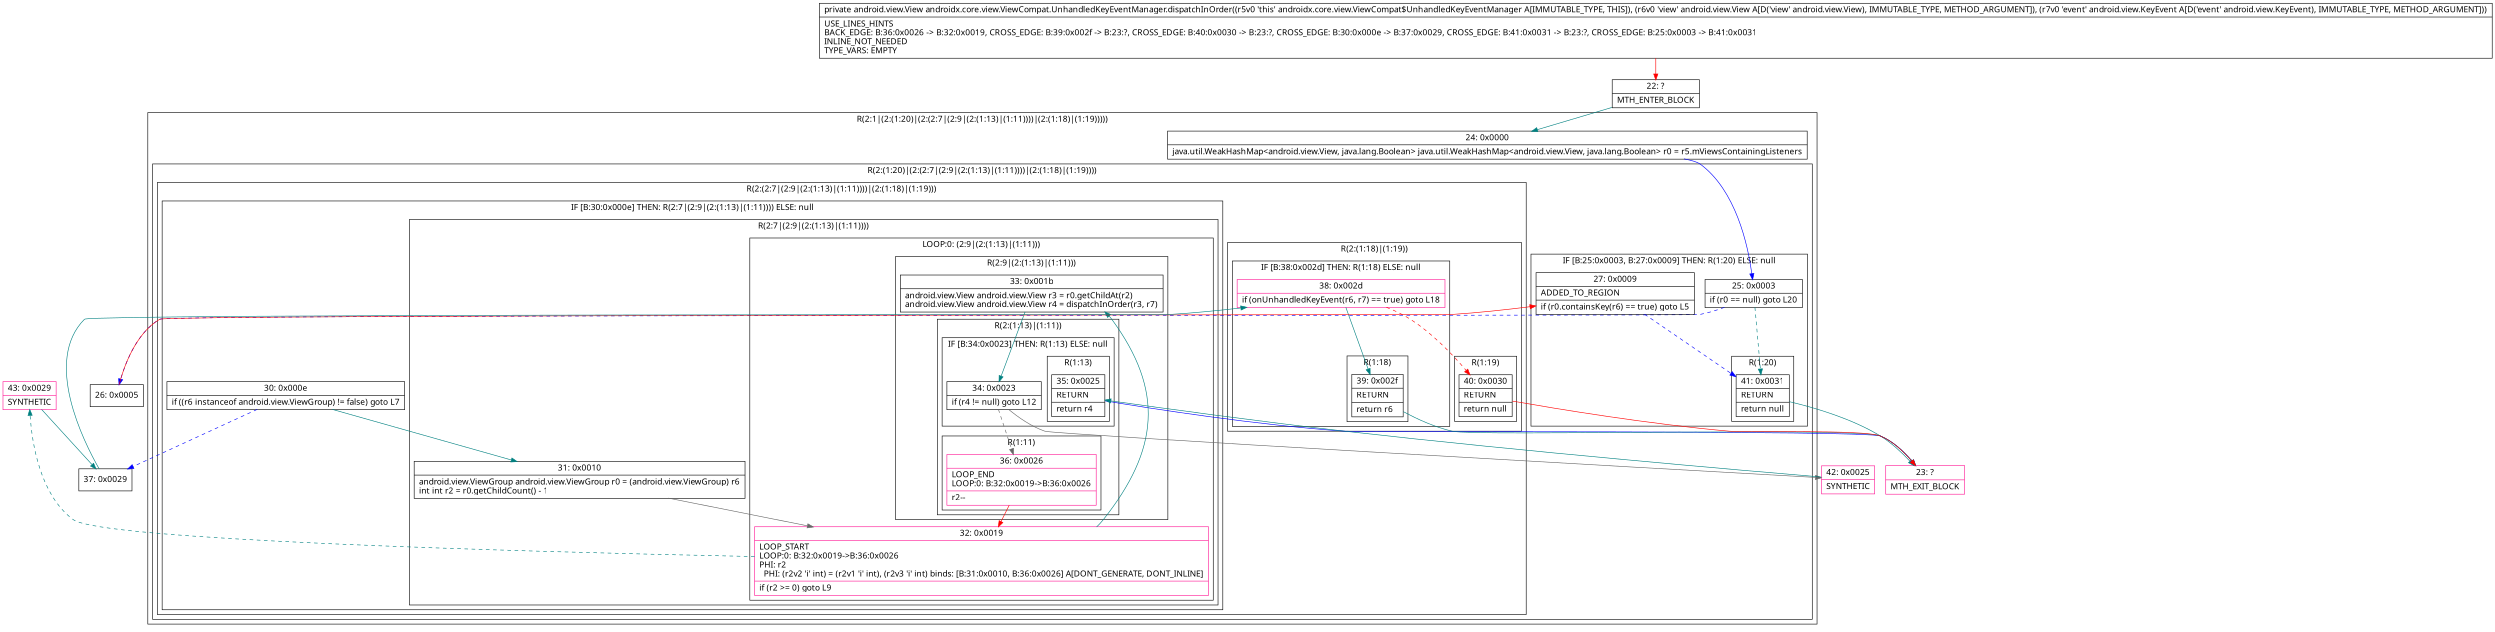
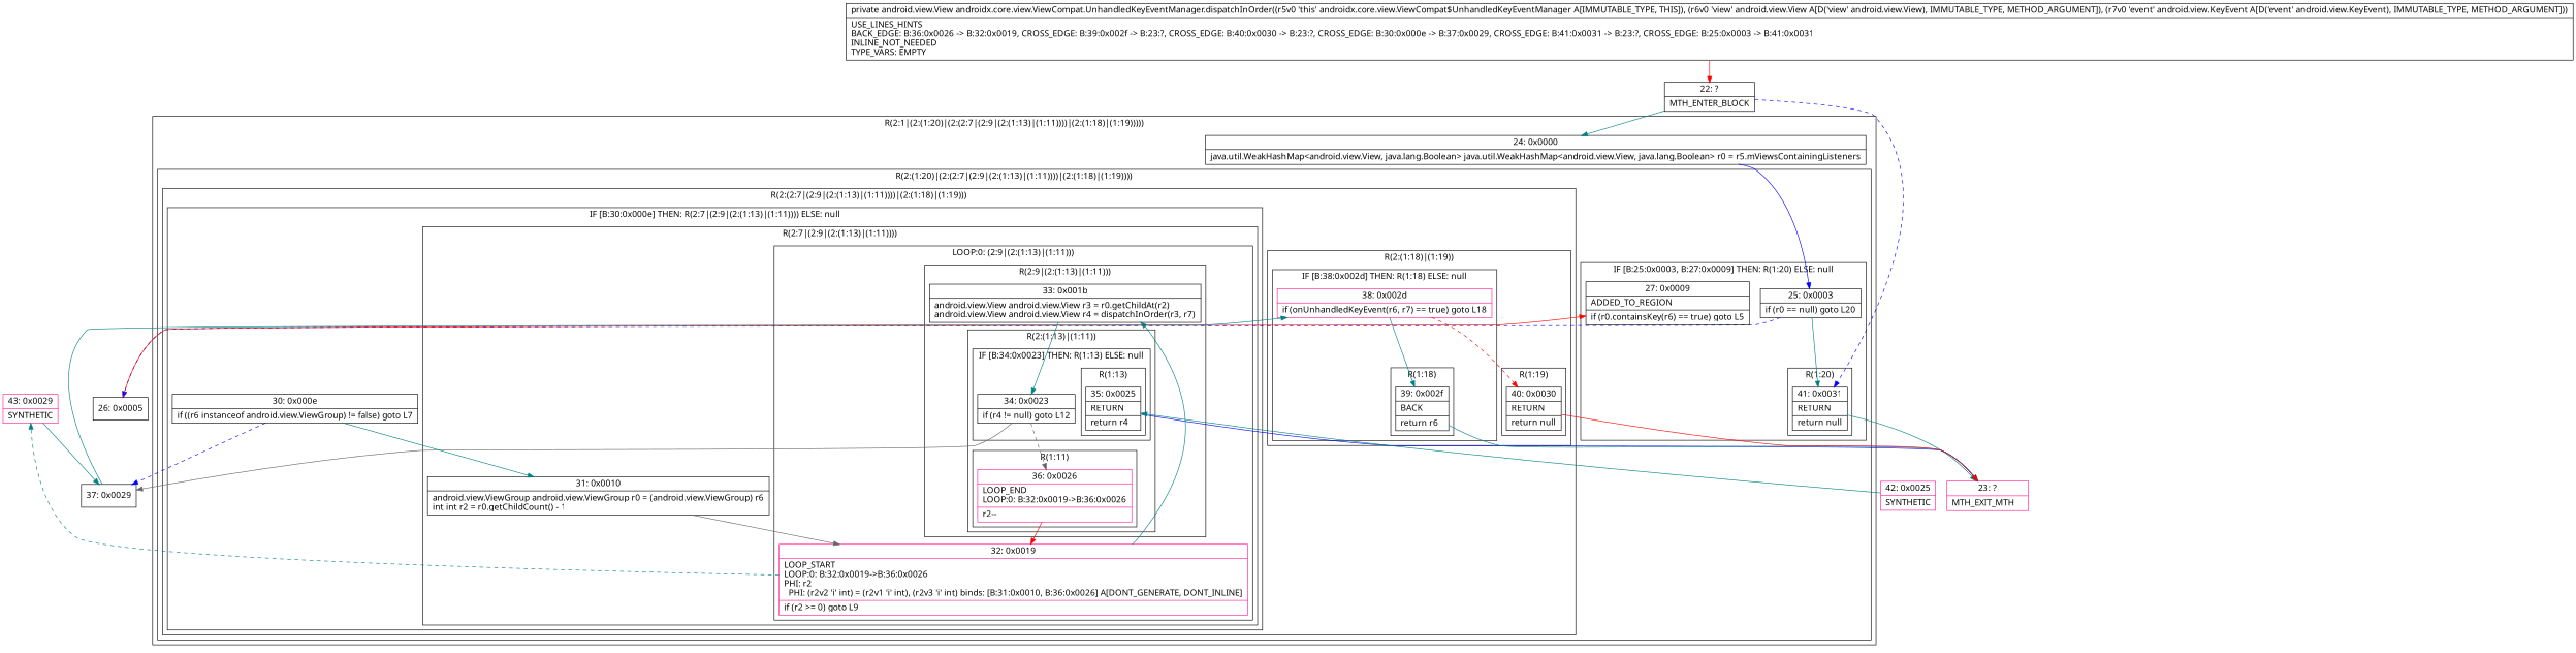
  digraph {
    fontname="Noto Sans"
    node [color=black fontname="Noto Sans" shape=record]
    edge [color=teal fontname="Noto Sans"]
    n1 [label="{41\:\ 0x0031|RETURN\l|return null\l}"]
    n2 [label="{25\:\ 0x0003|if (r0 == null) goto L20\l}"]
    n3 [label="{27\:\ 0x0009|ADDED_TO_REGION\l|if (r0.containsKey(r6) == true) goto L5\l}"]
    n4 [label="{35\:\ 0x0025|RETURN\l|return r4\l}"]
    n5 [label="{34\:\ 0x0023|if (r4 != null) goto L12\l}"]
    n6 [color=deeppink label="{36\:\ 0x0026|LOOP_END\lLOOP:0: B:32:0x0019\-\>B:36:0x0026\l|r2\-\-\l}"]
    n7 [label="{33\:\ 0x001b|android.view.View android.view.View r3 = r0.getChildAt(r2)\landroid.view.View android.view.View r4 = dispatchInOrder(r3, r7)\l}"]
    n8 [color=deeppink label="{32\:\ 0x0019|LOOP_START\lLOOP:0: B:32:0x0019\-\>B:36:0x0026\lPHI: r2 \l  PHI: (r2v2 'i' int) = (r2v1 'i' int), (r2v3 'i' int) binds: [B:31:0x0010, B:36:0x0026] A[DONT_GENERATE, DONT_INLINE]\l|if (r2 \>= 0) goto L9\l}"]
    n9 [label="{31\:\ 0x0010|android.view.ViewGroup android.view.ViewGroup r0 = (android.view.ViewGroup) r6\lint int r2 = r0.getChildCount() \- 1\l}"]
    n10 [label="{30\:\ 0x000e|if ((r6 instanceof android.view.ViewGroup) != false) goto L7\l}"]
-   n11 [label="{39\:\ 0x002f|RETURN\l|return r6\l}"]
+   n11 [label="{39\:\ 0x002f|BACK\l|return r6\l}"]
    n12 [color=deeppink label="{38\:\ 0x002d|if (onUnhandledKeyEvent(r6, r7) == true) goto L18\l}"]
    n13 [label="{40\:\ 0x0030|RETURN\l|return null\l}"]
    n14 [label="{24\:\ 0x0000|java.util.WeakHashMap\<android.view.View, java.lang.Boolean\> java.util.WeakHashMap\<android.view.View, java.lang.Boolean\> r0 = r5.mViewsContainingListeners\l}"]
-   n15 [color=deeppink label="{23\:\ ?|MTH_EXIT_BLOCK\l}"]
+   n15 [color=deeppink label="{23\:\ ?|MTH_EXIT_MTH\l}"]
    n16 [label="{26\:\ 0x0005}"]
    n17 [color=deeppink label="{42\:\ 0x0025|SYNTHETIC\l}"]
    n18 [color=deeppink label="{43\:\ 0x0029|SYNTHETIC\l}"]
    n19 [label="{37\:\ 0x0029}"]
    n20 [label="{22\:\ ?|MTH_ENTER_BLOCK\l}"]
    n21 [label="{private android.view.View androidx.core.view.ViewCompat.UnhandledKeyEventManager.dispatchInOrder((r5v0 'this' androidx.core.view.ViewCompat$UnhandledKeyEventManager A[IMMUTABLE_TYPE, THIS]), (r6v0 'view' android.view.View A[D('view' android.view.View), IMMUTABLE_TYPE, METHOD_ARGUMENT]), (r7v0 'event' android.view.KeyEvent A[D('event' android.view.KeyEvent), IMMUTABLE_TYPE, METHOD_ARGUMENT]))  | USE_LINES_HINTS\lBACK_EDGE: B:36:0x0026 \-\> B:32:0x0019, CROSS_EDGE: B:39:0x002f \-\> B:23:?, CROSS_EDGE: B:40:0x0030 \-\> B:23:?, CROSS_EDGE: B:30:0x000e \-\> B:37:0x0029, CROSS_EDGE: B:41:0x0031 \-\> B:23:?, CROSS_EDGE: B:25:0x0003 \-\> B:41:0x0031\lINLINE_NOT_NEEDED\lTYPE_VARS: EMPTY\l}"]
    subgraph cluster_1 {
      label="R(2:1|(2:(1:20)|(2:(2:7|(2:9|(2:(1:13)|(1:11))))|(2:(1:18)|(1:19)))))"
      n14
      subgraph cluster_2 {
        label="R(2:(1:20)|(2:(2:7|(2:9|(2:(1:13)|(1:11))))|(2:(1:18)|(1:19))))"
        subgraph cluster_3 {
          label="IF [B:25:0x0003, B:27:0x0009] THEN: R(1:20) ELSE: null"
          n2
          n3
          subgraph cluster_4 {
            label="R(1:20)"
            n1
          }
        }
        subgraph cluster_5 {
          label="R(2:(2:7|(2:9|(2:(1:13)|(1:11))))|(2:(1:18)|(1:19)))"
          subgraph cluster_6 {
            label="IF [B:30:0x000e] THEN: R(2:7|(2:9|(2:(1:13)|(1:11)))) ELSE: null"
            n10
            subgraph cluster_7 {
              label="R(2:7|(2:9|(2:(1:13)|(1:11))))"
              n9
              subgraph cluster_8 {
                label="LOOP:0: (2:9|(2:(1:13)|(1:11)))"
                n8
                subgraph cluster_9 {
                  label="R(2:9|(2:(1:13)|(1:11)))"
                  n7
                  subgraph cluster_10 {
                    label="R(2:(1:13)|(1:11))"
                    subgraph cluster_11 {
                      label="IF [B:34:0x0023] THEN: R(1:13) ELSE: null"
                      n5
                      subgraph cluster_12 {
                        label="R(1:13)"
                        n4
                      }
                    }
                    subgraph cluster_13 {
                      label="R(1:11)"
                      n6
                    }
                  }
                }
              }
            }
          }
          subgraph cluster_14 {
            label="R(2:(1:18)|(1:19))"
            subgraph cluster_15 {
              label="IF [B:38:0x002d] THEN: R(1:18) ELSE: null"
              n12
              subgraph cluster_16 {
                label="R(1:18)"
                n11
              }
            }
            subgraph cluster_17 {
              label="R(1:19)"
              n13
            }
          }
        }
      }
    }
    n1 -> n15
-   n2 -> n1 [style=dashed]
+   n2 -> n1
    n2 -> n16 [color=blue style=dashed]
-   n3 -> n1 [color=blue style=dashed]
+   n20 -> n1 [color=blue style=dashed]
    n4 -> n15 [color=blue]
    n5 -> n6 [color=gray40 style=dashed]
-   n5 -> n17 [color=gray40]
+   n5 -> n19 [color=gray40]
    n6 -> n8 [color=red]
    n7 -> n5
    n8 -> n7
    n8 -> n18 [style=dashed]
    n9 -> n8 [color=gray40]
    n10 -> n9
    n10 -> n19 [color=blue style=dashed]
    n11 -> n15
    n12 -> n11
    n12 -> n13 [color=red style=dashed]
    n13 -> n15 [color=red]
    n14 -> n2 [color=blue]
    n16 -> n3 [color=red]
    n17 -> n4
    n18 -> n19
    n19 -> n12
    n20 -> n14
    n21 -> n20 [color=red]
  }
